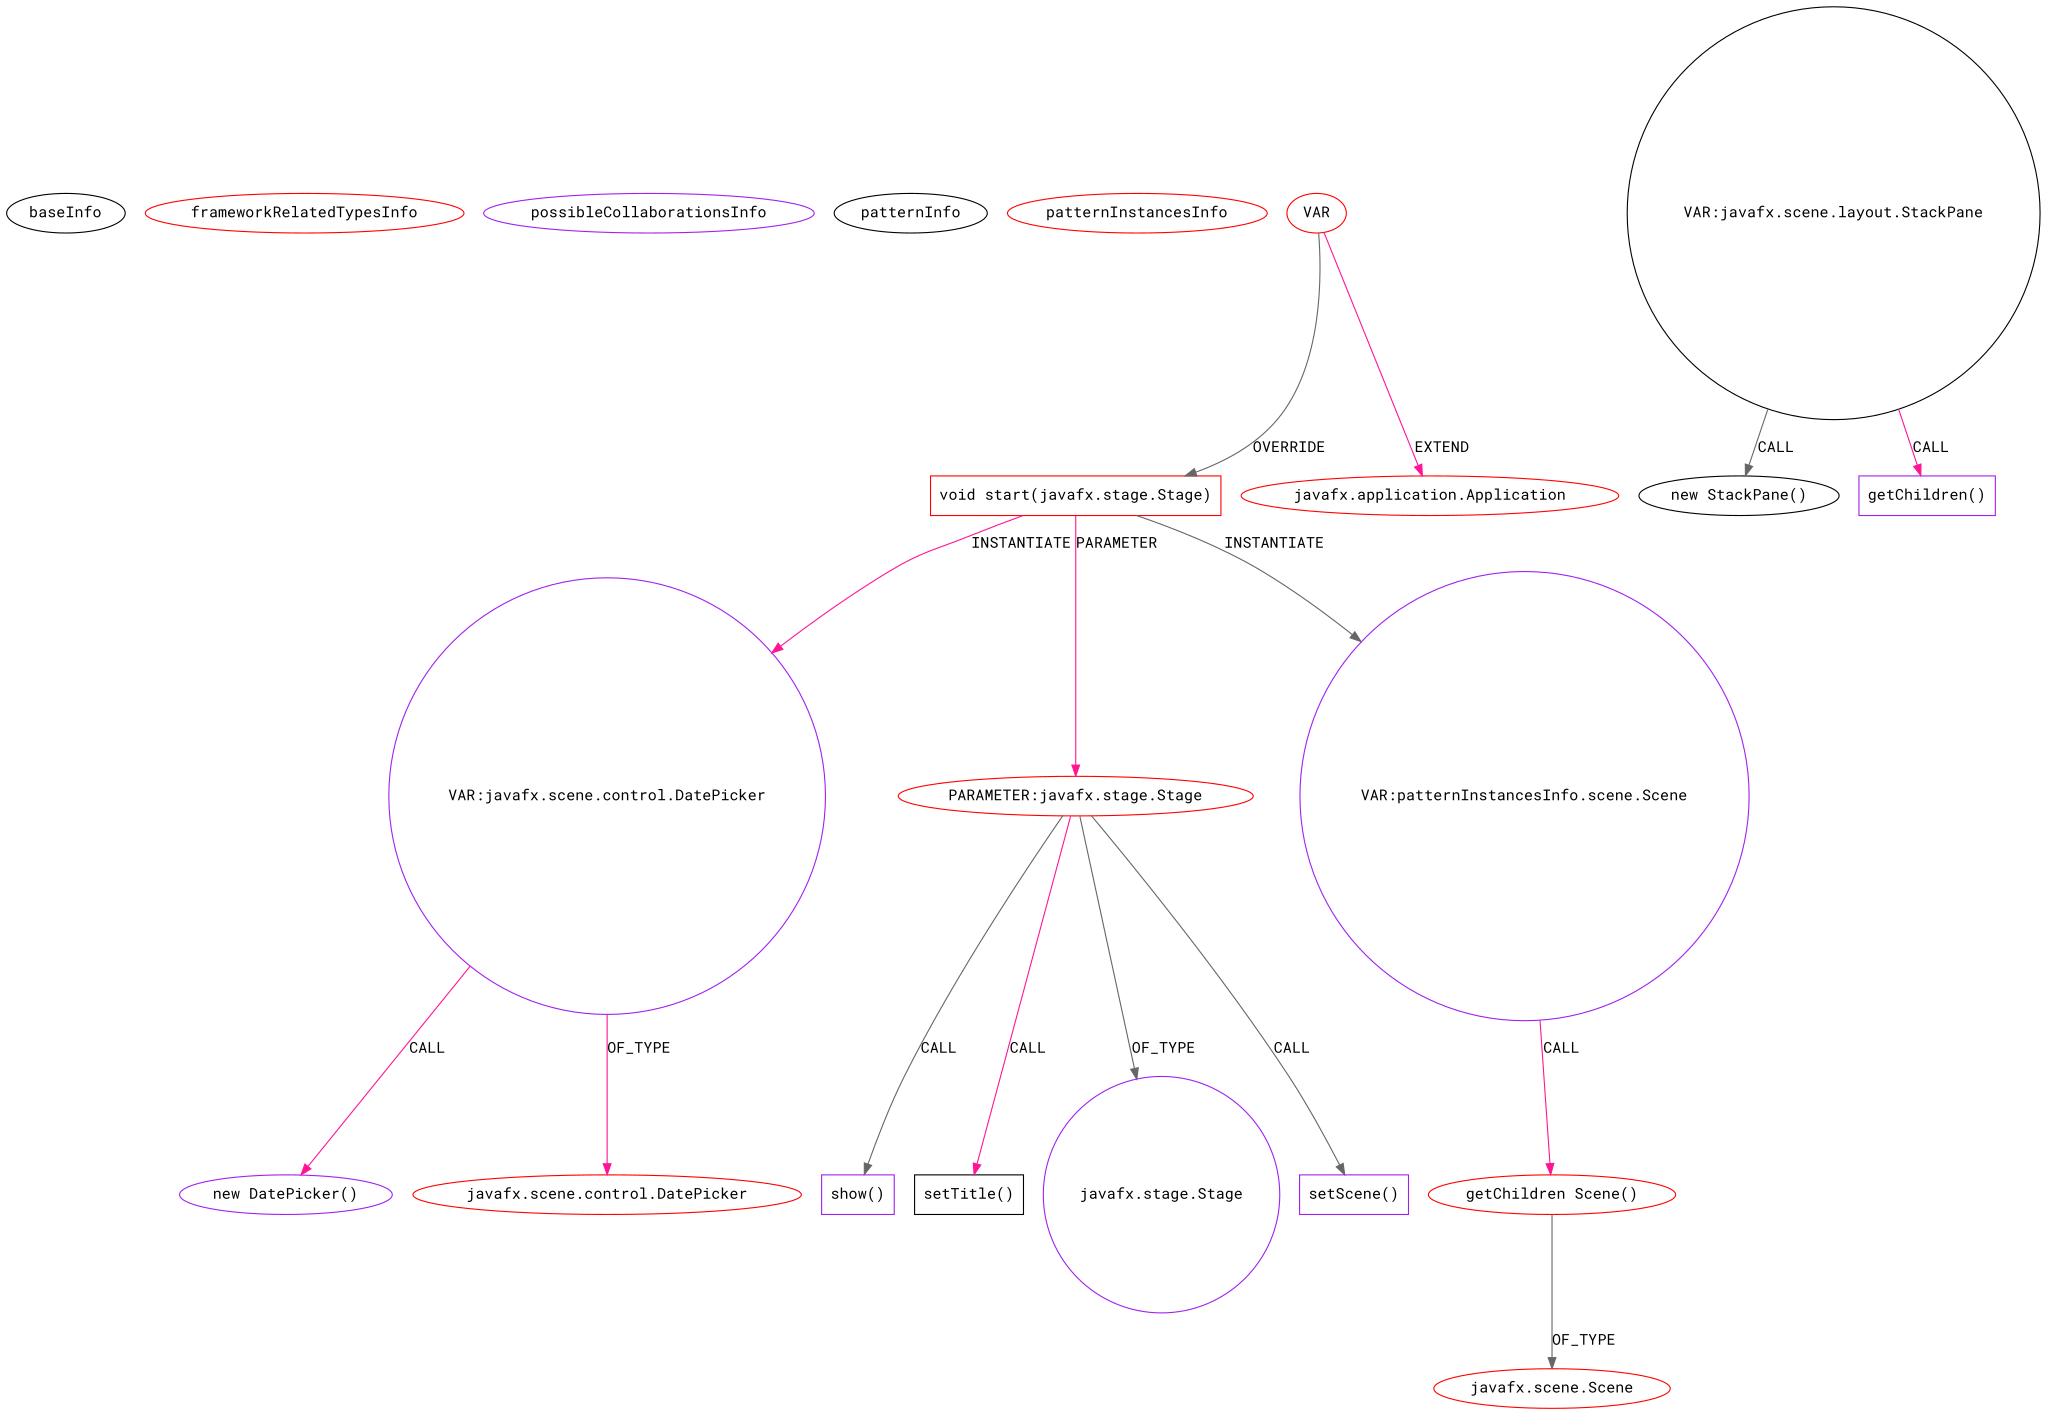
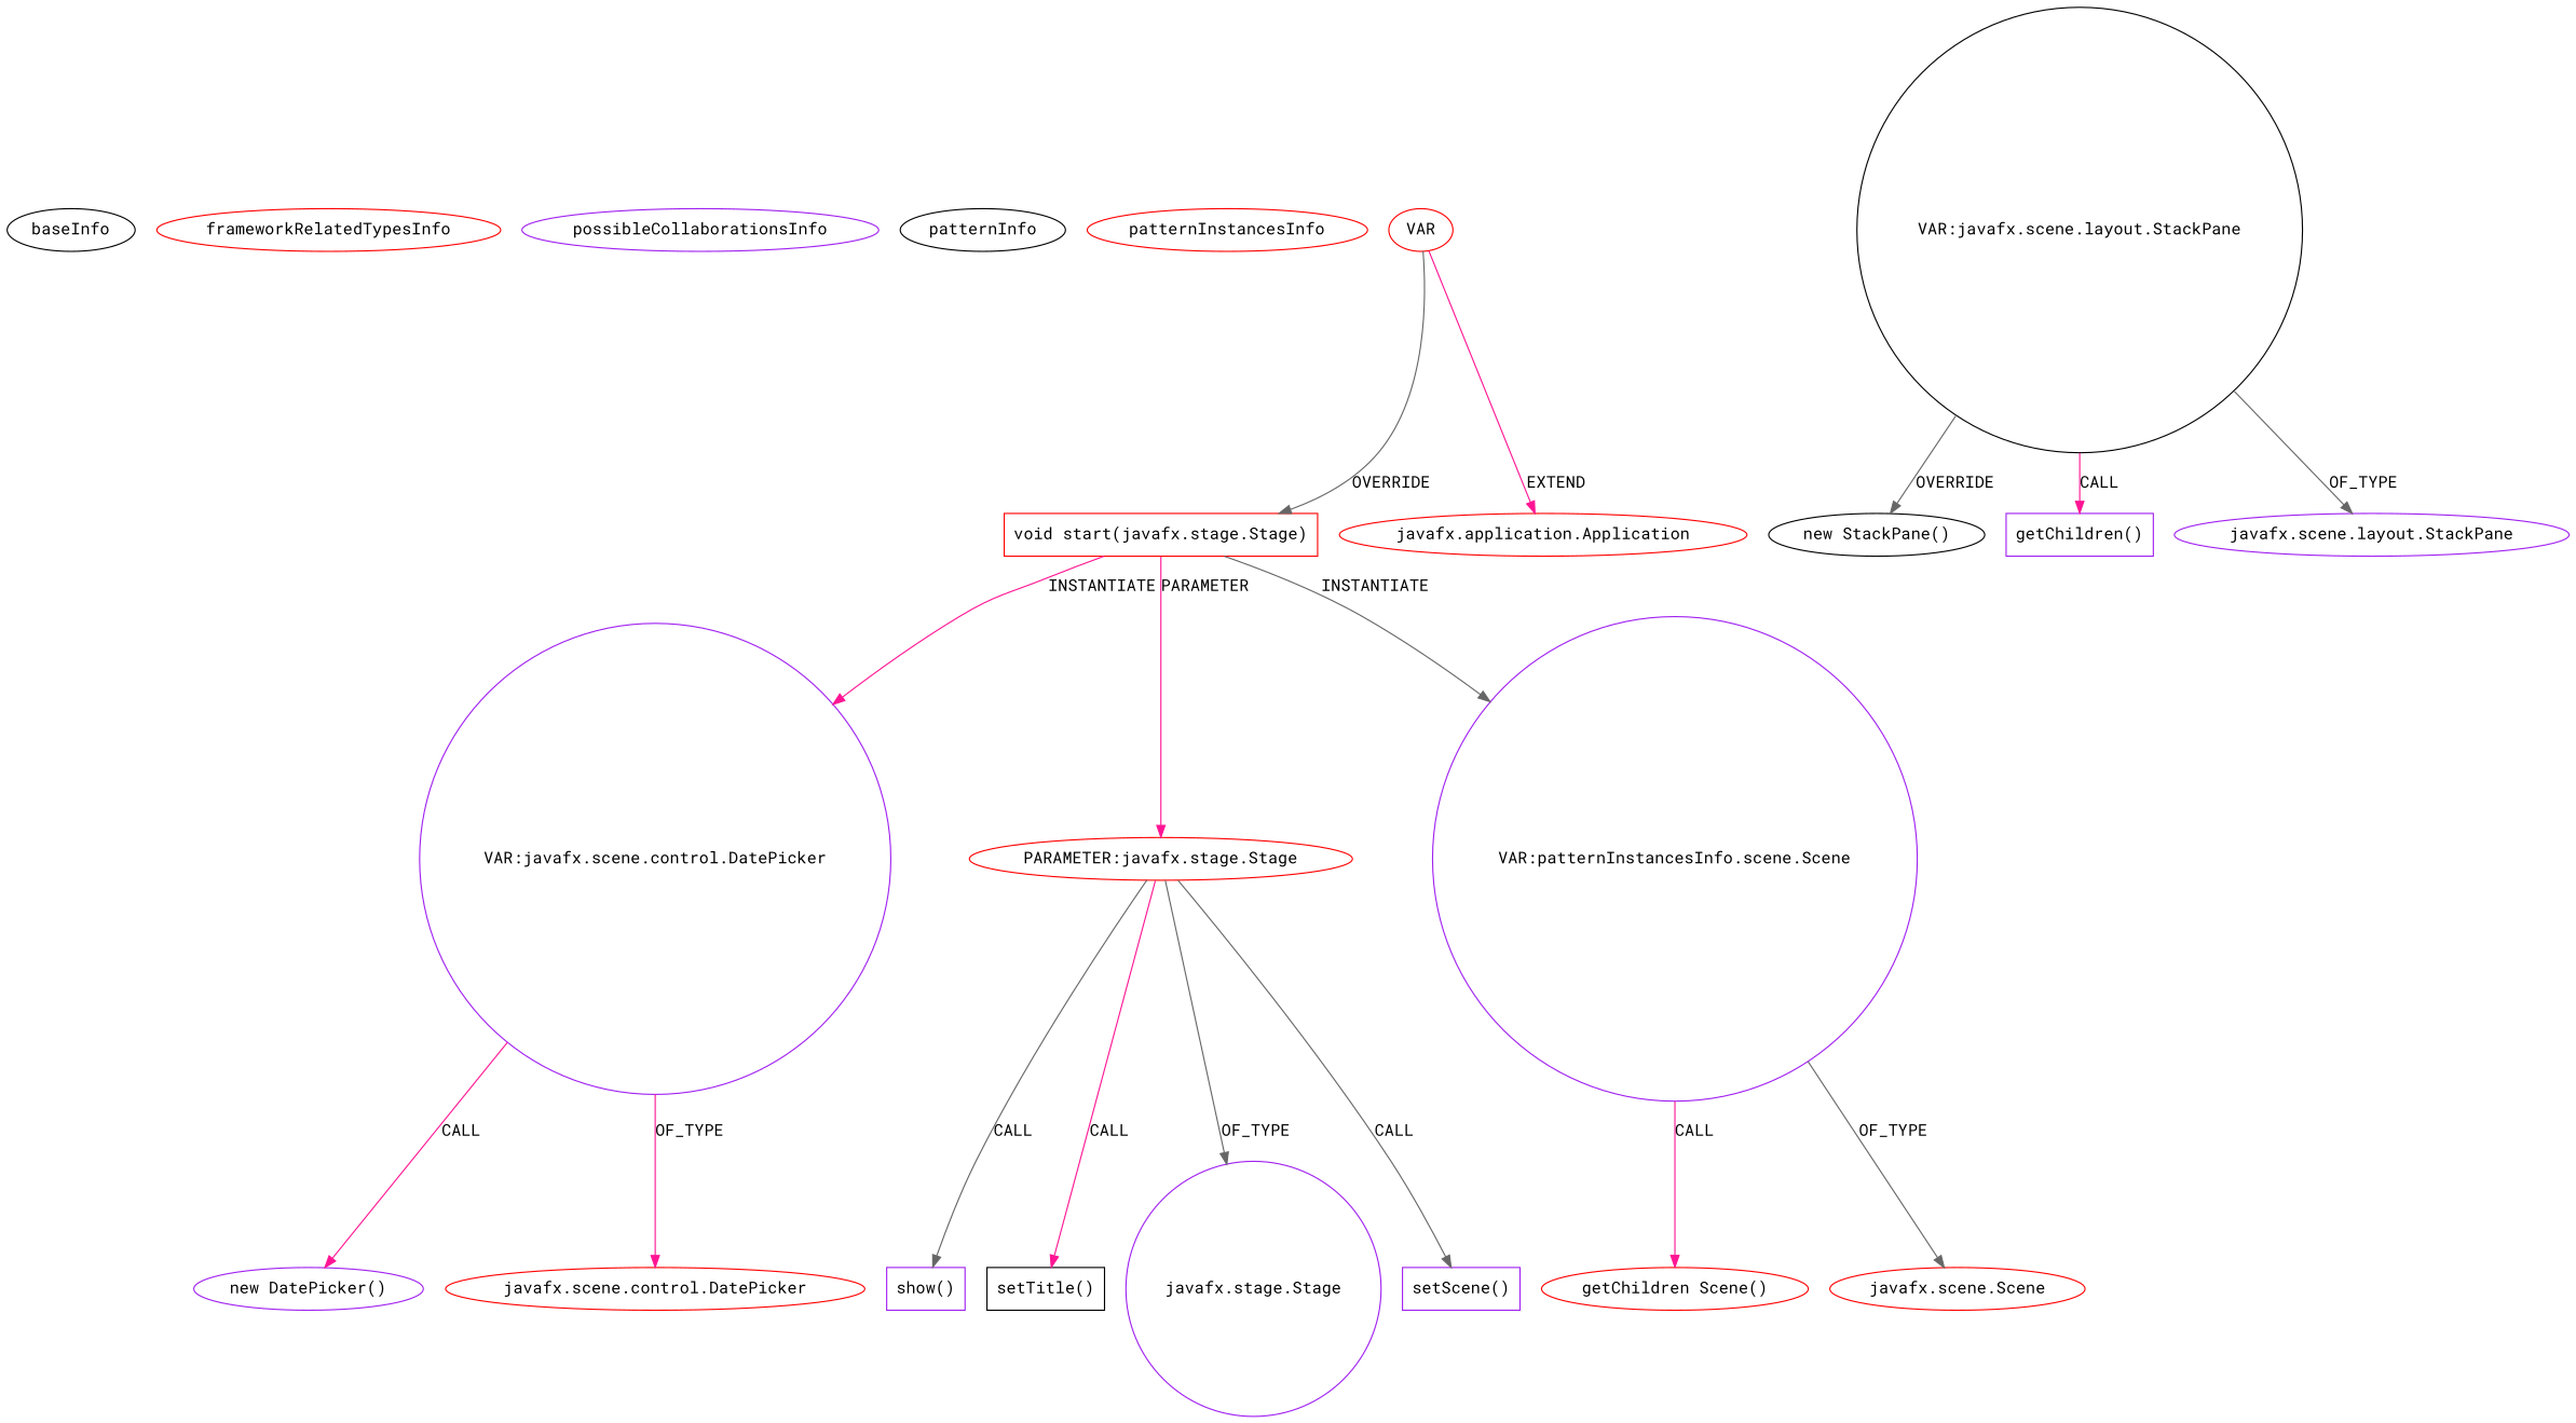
  digraph {
    fontname="Roboto Mono"
    node [color=red fontname="Roboto Mono" isFrameworkType=false]
    edge [color=deeppink fontname="Roboto Mono"]
    baseInfo [category=pattern color=black graphId=3926 isAnonymous=false possibleRelation=false isFrameworkType=""]
    frameworkRelatedTypesInfo [0="javafx.application.Application" isFrameworkType=""]
    possibleCollaborationsInfo [color=purple isFrameworkType=""]
    patternInfo [color=black frequency=2.0 patternRootClient=0 isFrameworkType=""]
    patternInstancesInfo [0="TomaszKorecki-InvestorAssistant~/TomaszKorecki-InvestorAssistant/InvestorAssistant-master/Investor's assistant/src/tests/ChartTest.java~ChartTest~1479" 1="guigarage-mastering-javafx-controls~/guigarage-mastering-javafx-controls/mastering-javafx-controls-master/src/main/java/com/guigarage/chapter6/DatePickerDemo.java~DatePickerDemo~2896" isFrameworkType=""]
    n6 [color=purple label="new DatePicker()" vertexType=CONSTRUCTOR_CALL]
    n7 [color=purple label="VAR:javafx.scene.control.DatePicker" shape=circle vertexType=VARIABLE_EXPRESION]
    n8 [label="javafx.scene.control.DatePicker" vertexType=FRAMEWORK_CLASS_TYPE]
    n9 [label="void start(javafx.stage.Stage)" shape=box vertexType=OVERRIDING_METHOD_DECLARATION]
    n10 [label="PARAMETER:javafx.stage.Stage" vertexType=PARAMETER_DECLARATION]
    n11 [color=purple label="VAR:patternInstancesInfo.scene.Scene" shape=circle vertexType=VARIABLE_EXPRESION]
    n12 [color=purple label="show()" shape=box vertexType=INSIDE_CALL]
    n13 [color=black label="setTitle()" shape=box vertexType=INSIDE_CALL]
    n14 [color=purple label="javafx.stage.Stage" shape=circle vertexType=FRAMEWORK_CLASS_TYPE]
    n15 [color=purple label="setScene()" shape=box vertexType=INSIDE_CALL]
    n16 [label="getChildren Scene()" vertexType=CONSTRUCTOR_CALL]
    n17 [label="javafx.scene.Scene" vertexType=FRAMEWORK_CLASS_TYPE]
    n18 [color=black label="VAR:javafx.scene.layout.StackPane" shape=circle vertexType=VARIABLE_EXPRESION]
    n19 [color=black label="new StackPane()" vertexType=CONSTRUCTOR_CALL]
    n20 [color=purple label="getChildren()" shape=box vertexType=INSIDE_CALL]
+   n21 [color=purple label="javafx.scene.layout.StackPane" vertexType=FRAMEWORK_CLASS_TYPE]
    n22 [label=VAR vertexType=ROOT_CLIENT_CLASS_DECLARATION]
    n23 [label="javafx.application.Application" vertexType=FRAMEWORK_CLASS_TYPE]
    n7 -> n6 [label=CALL]
    n7 -> n8 [label=OF_TYPE]
    n9 -> n7 [label=INSTANTIATE]
    n9 -> n10 [label=PARAMETER]
    n9 -> n11 [color=gray40 label=INSTANTIATE]
    n10 -> n12 [color=gray40 label=CALL]
    n10 -> n13 [label=CALL]
    n10 -> n14 [color=gray40 label=OF_TYPE]
    n10 -> n15 [color=gray40 label=CALL]
    n11 -> n16 [label=CALL]
-   n16 -> n17 [color=gray40 label=OF_TYPE]
-   n18 -> n19 [color=gray40 label=CALL]
+   n11 -> n17 [color=gray40 label=OF_TYPE]
+   n18 -> n19 [color=gray40 label=OVERRIDE]
    n18 -> n20 [label=CALL]
+   n18 -> n21 [color=gray40 label=OF_TYPE]
    n22 -> n9 [color=gray40 label=OVERRIDE]
    n22 -> n23 [label=EXTEND]
  }
